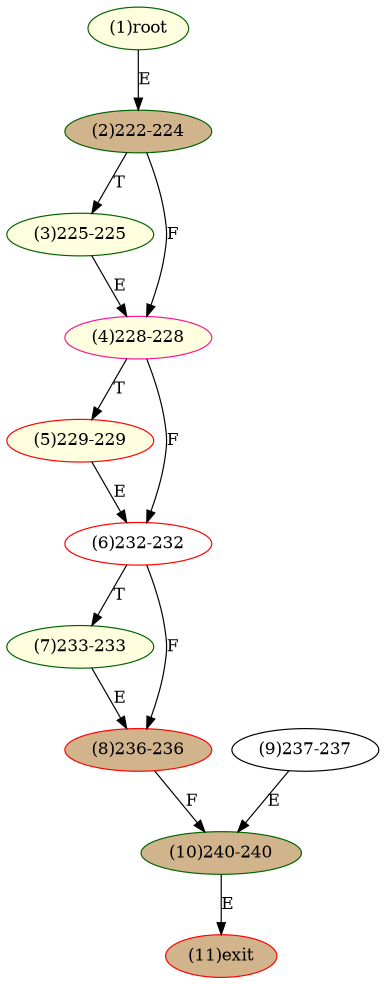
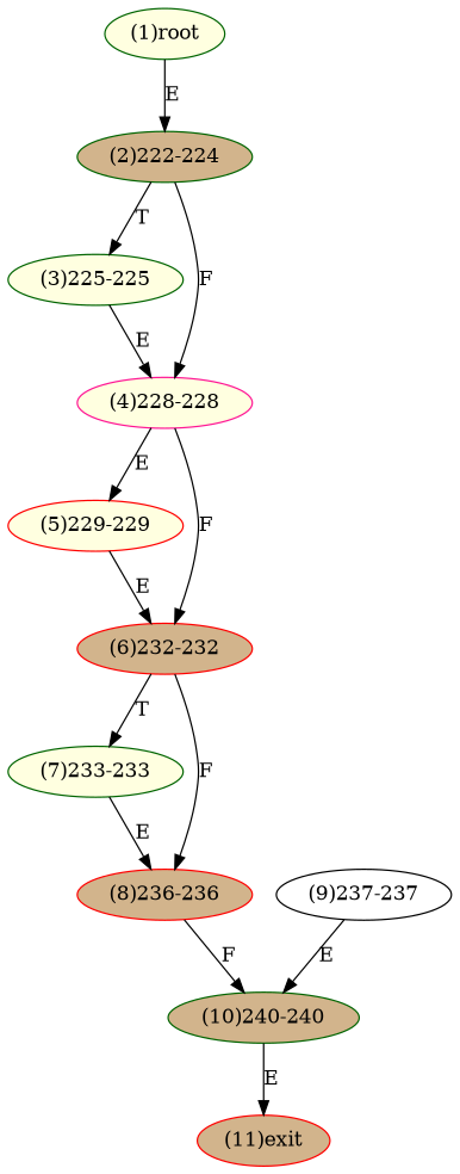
  digraph {
    node [color=darkgreen fillcolor=lightyellow style=filled]
    n1 [label="(1)root"]
    n2 [fillcolor=tan label="(2)222-224"]
    n3 [label="(3)225-225"]
    n4 [color=deeppink label="(4)228-228"]
    n5 [color=red label="(5)229-229"]
-   n6 [color=red fillcolor=white label="(6)232-232"]
+   n6 [color=red fillcolor=tan label="(6)232-232"]
    n7 [label="(7)233-233"]
    n8 [color=red fillcolor=tan label="(8)236-236"]
    n9 [fillcolor=tan label="(10)240-240"]
    n10 [color=black fillcolor=white label="(9)237-237"]
    n11 [color=red fillcolor=tan label="(11)exit"]
    n1 -> n2 [label=E]
    n2 -> n3 [label=T]
    n2 -> n4 [label=F]
    n3 -> n4 [label=E]
-   n4 -> n5 [label=T]
+   n4 -> n5 [label=E]
    n4 -> n6 [label=F]
    n5 -> n6 [label=E]
    n6 -> n7 [label=T]
    n6 -> n8 [label=F]
    n7 -> n8 [label=E]
    n8 -> n9 [label=F]
    n9 -> n11 [label=E]
    n10 -> n9 [label=E]
  }
